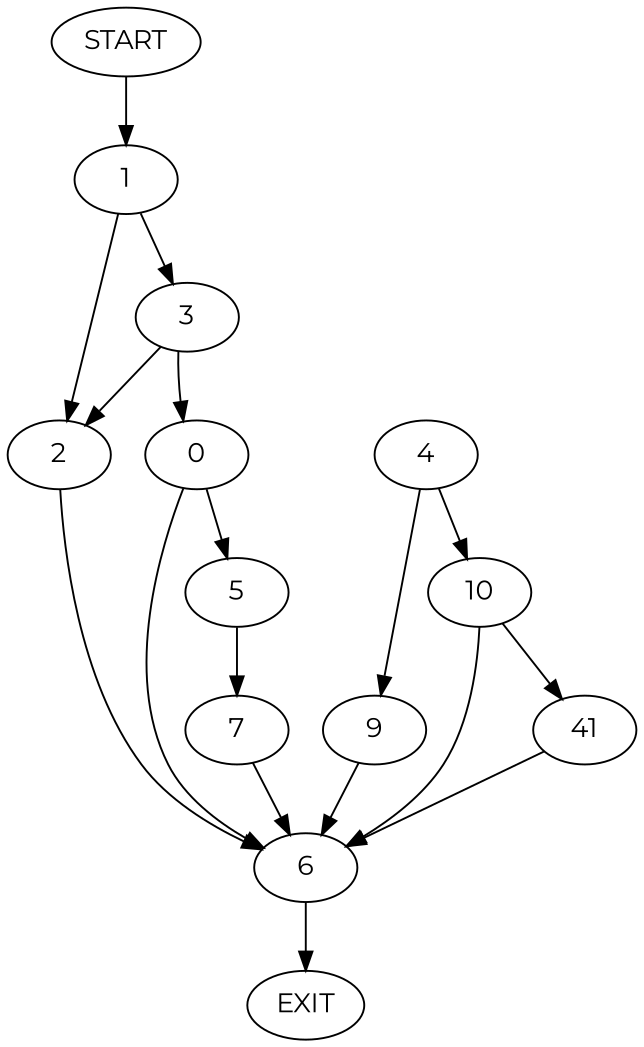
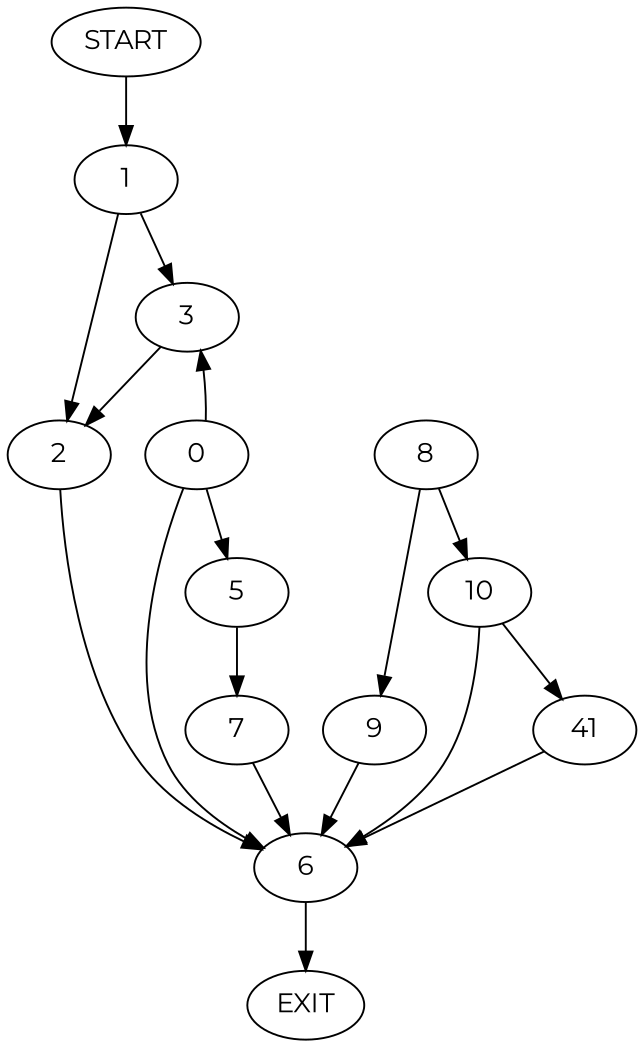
  digraph {
    fontname=Montserrat
    node [fontname=Montserrat]
    edge [fontname=Montserrat]
    n1 [label=START]
    1
    2
    3
    n5 [label=EXIT]
    6
    n7 [label=0]
    5
    7
-   8 [label=4]
+   8
    9
    10
    n13 [label=41]
    n1 -> 1
    1 -> 2
    1 -> 3
    2 -> 6
    3 -> 2
-   3 -> n7
+   n7 -> 3
    6 -> n5
    n7 -> 6
    n7 -> 5
    5 -> 7
    7 -> 6
    8 -> 9
    8 -> 10
    9 -> 6
    10 -> 6
    10 -> n13
    n13 -> 6
  }
